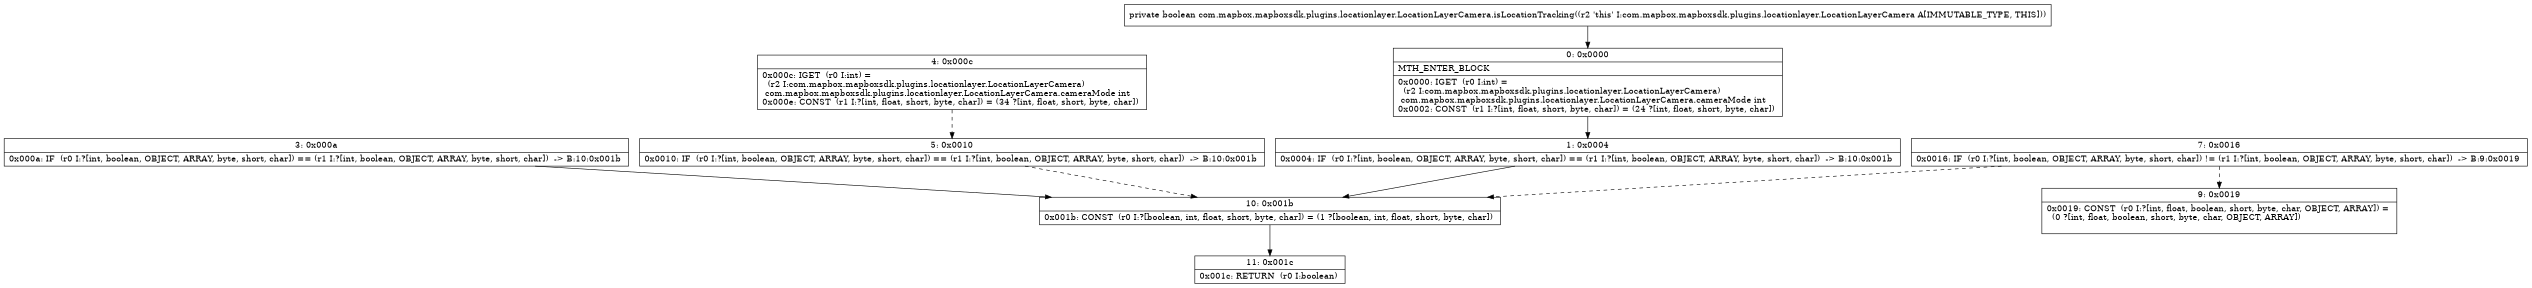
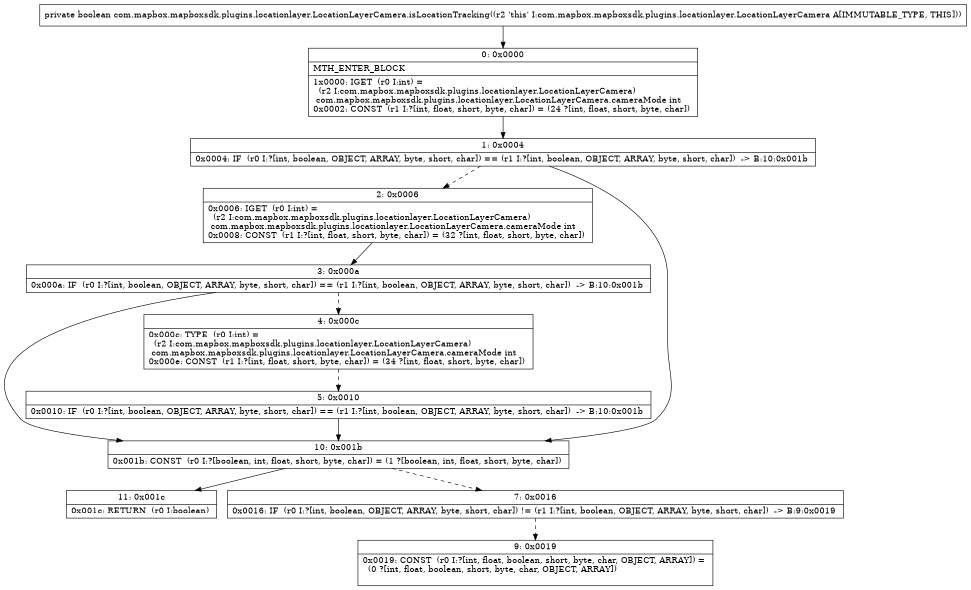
  digraph {
    node [shape=record]
-   n1 [label="{0\:\ 0x0000|MTH_ENTER_BLOCK\l|0x0000: IGET  (r0 I:int) = \l  (r2 I:com.mapbox.mapboxsdk.plugins.locationlayer.LocationLayerCamera)\l com.mapbox.mapboxsdk.plugins.locationlayer.LocationLayerCamera.cameraMode int \l0x0002: CONST  (r1 I:?[int, float, short, byte, char]) = (24 ?[int, float, short, byte, char]) \l}"]
+   n1 [label="{0\:\ 0x0000|MTH_ENTER_BLOCK\l|1x0000: IGET  (r0 I:int) = \l  (r2 I:com.mapbox.mapboxsdk.plugins.locationlayer.LocationLayerCamera)\l com.mapbox.mapboxsdk.plugins.locationlayer.LocationLayerCamera.cameraMode int \l0x0002: CONST  (r1 I:?[int, float, short, byte, char]) = (24 ?[int, float, short, byte, char]) \l}"]
    n2 [label="{1\:\ 0x0004|0x0004: IF  (r0 I:?[int, boolean, OBJECT, ARRAY, byte, short, char]) == (r1 I:?[int, boolean, OBJECT, ARRAY, byte, short, char])  \-\> B:10:0x001b \l}"]
+   n3 [label="{2\:\ 0x0006|0x0006: IGET  (r0 I:int) = \l  (r2 I:com.mapbox.mapboxsdk.plugins.locationlayer.LocationLayerCamera)\l com.mapbox.mapboxsdk.plugins.locationlayer.LocationLayerCamera.cameraMode int \l0x0008: CONST  (r1 I:?[int, float, short, byte, char]) = (32 ?[int, float, short, byte, char]) \l}"]
    n4 [label="{10\:\ 0x001b|0x001b: CONST  (r0 I:?[boolean, int, float, short, byte, char]) = (1 ?[boolean, int, float, short, byte, char]) \l}"]
    n5 [label="{3\:\ 0x000a|0x000a: IF  (r0 I:?[int, boolean, OBJECT, ARRAY, byte, short, char]) == (r1 I:?[int, boolean, OBJECT, ARRAY, byte, short, char])  \-\> B:10:0x001b \l}"]
    n6 [label="{11\:\ 0x001c|0x001c: RETURN  (r0 I:boolean) \l}"]
-   n7 [label="{4\:\ 0x000c|0x000c: IGET  (r0 I:int) = \l  (r2 I:com.mapbox.mapboxsdk.plugins.locationlayer.LocationLayerCamera)\l com.mapbox.mapboxsdk.plugins.locationlayer.LocationLayerCamera.cameraMode int \l0x000e: CONST  (r1 I:?[int, float, short, byte, char]) = (34 ?[int, float, short, byte, char]) \l}"]
+   n7 [label="{4\:\ 0x000c|0x000c: TYPE  (r0 I:int) = \l  (r2 I:com.mapbox.mapboxsdk.plugins.locationlayer.LocationLayerCamera)\l com.mapbox.mapboxsdk.plugins.locationlayer.LocationLayerCamera.cameraMode int \l0x000e: CONST  (r1 I:?[int, float, short, byte, char]) = (34 ?[int, float, short, byte, char]) \l}"]
    n8 [label="{5\:\ 0x0010|0x0010: IF  (r0 I:?[int, boolean, OBJECT, ARRAY, byte, short, char]) == (r1 I:?[int, boolean, OBJECT, ARRAY, byte, short, char])  \-\> B:10:0x001b \l}"]
    n9 [label="{7\:\ 0x0016|0x0016: IF  (r0 I:?[int, boolean, OBJECT, ARRAY, byte, short, char]) != (r1 I:?[int, boolean, OBJECT, ARRAY, byte, short, char])  \-\> B:9:0x0019 \l}"]
    n10 [label="{9\:\ 0x0019|0x0019: CONST  (r0 I:?[int, float, boolean, short, byte, char, OBJECT, ARRAY]) = \l  (0 ?[int, float, boolean, short, byte, char, OBJECT, ARRAY])\l \l}"]
    n11 [label="{private boolean com.mapbox.mapboxsdk.plugins.locationlayer.LocationLayerCamera.isLocationTracking((r2 'this' I:com.mapbox.mapboxsdk.plugins.locationlayer.LocationLayerCamera A[IMMUTABLE_TYPE, THIS])) }"]
    n1 -> n2
+   n2 -> n3 [style=dashed]
    n2 -> n4
+   n3 -> n5
    n4 -> n6
    n5 -> n4
+   n5 -> n7 [style=dashed]
    n7 -> n8 [style=dashed]
-   n8 -> n4 [style=dashed]
-   n9 -> n4 [style=dashed]
+   n8 -> n4
+   n4 -> n9 [style=dashed]
    n9 -> n10 [style=dashed]
    n11 -> n1
  }
